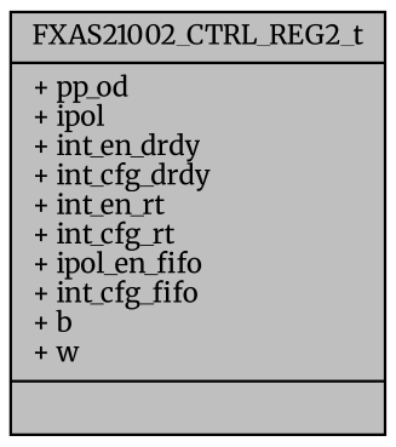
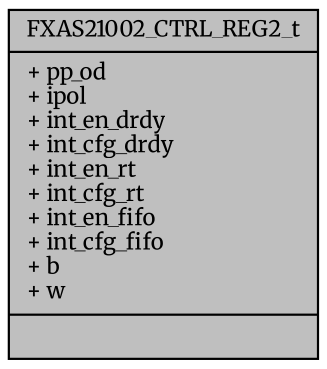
  digraph {
    fontname=Merriweather
-   n1 [color=black fillcolor=grey75 fontcolor=black fontname=Merriweather fontsize=10 height=0.2 label="{FXAS21002_CTRL_REG2_t\n|+ pp_od\l+ ipol\l+ int_en_drdy\l+ int_cfg_drdy\l+ int_en_rt\l+ int_cfg_rt\l+ ipol_en_fifo\l+ int_cfg_fifo\l+ b\l+ w\l|}" shape=record style=filled width=0.4]
+   n1 [color=black fillcolor=grey75 fontcolor=black fontname=Merriweather fontsize=10 height=0.2 label="{FXAS21002_CTRL_REG2_t\n|+ pp_od\l+ ipol\l+ int_en_drdy\l+ int_cfg_drdy\l+ int_en_rt\l+ int_cfg_rt\l+ int_en_fifo\l+ int_cfg_fifo\l+ b\l+ w\l|}" shape=record style=filled width=0.4]
  }
